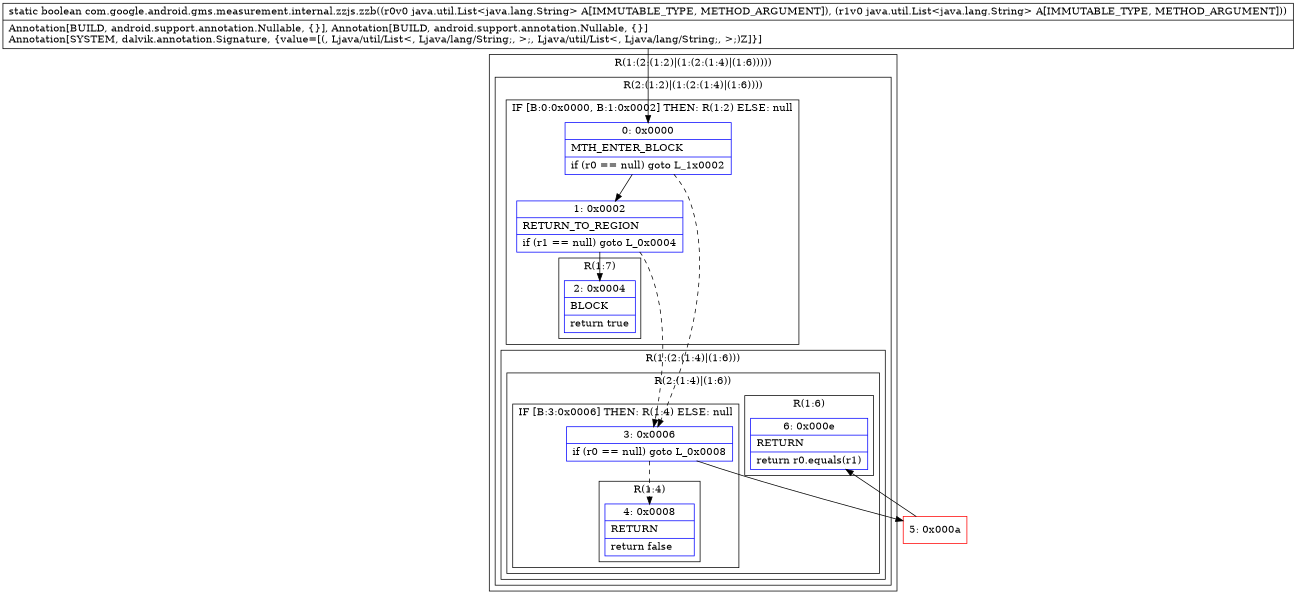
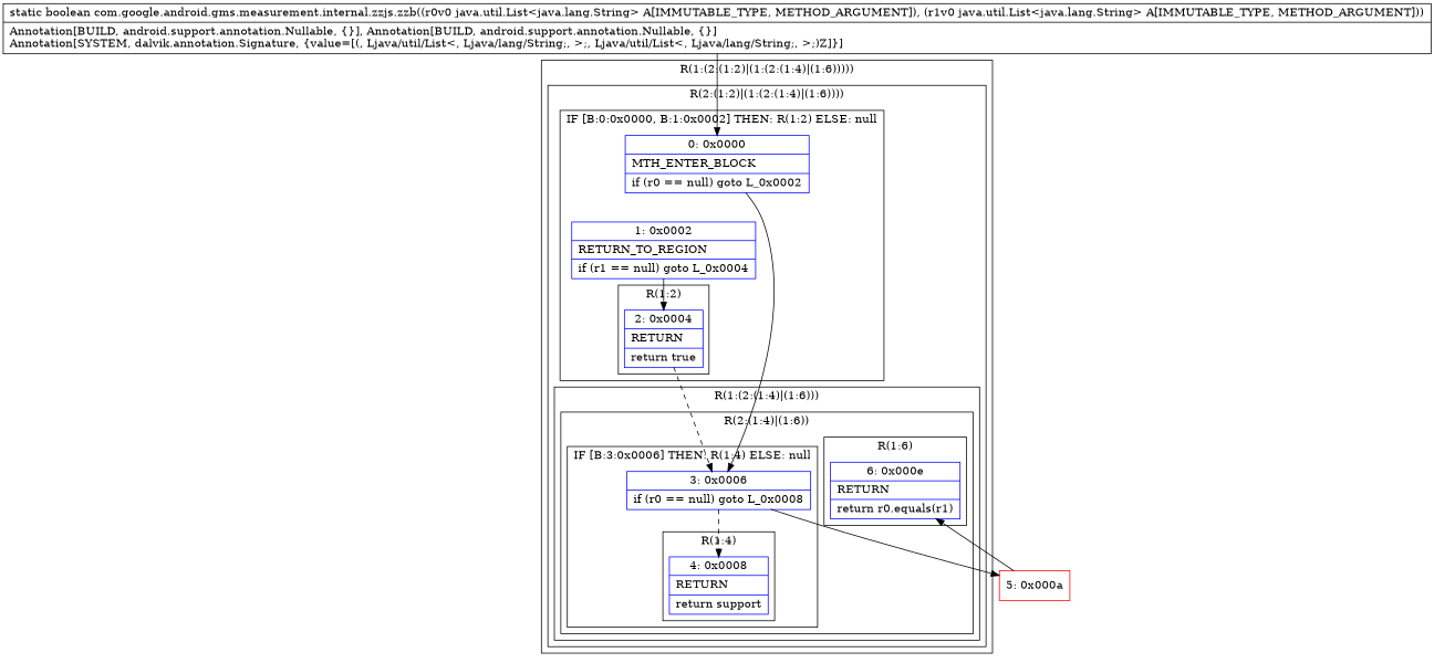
  digraph {
    node [color=blue shape=record]
-   n1 [label="{2\:\ 0x0004|BLOCK\l|return true\l}"]
-   n2 [label="{0\:\ 0x0000|MTH_ENTER_BLOCK\l|if (r0 == null) goto L_1x0002\l}"]
+   n1 [label="{2\:\ 0x0004|RETURN\l|return true\l}"]
+   n2 [label="{0\:\ 0x0000|MTH_ENTER_BLOCK\l|if (r0 == null) goto L_0x0002\l}"]
    n3 [label="{1\:\ 0x0002|RETURN_TO_REGION\l|if (r1 == null) goto L_0x0004\l}"]
-   n4 [label="{4\:\ 0x0008|RETURN\l|return false\l}"]
+   n4 [label="{4\:\ 0x0008|RETURN\l|return support\l}"]
    n5 [label="{3\:\ 0x0006|if (r0 == null) goto L_0x0008\l}"]
    n6 [label="{6\:\ 0x000e|RETURN\l|return r0.equals(r1)\l}"]
    n7 [color=red label="{5\:\ 0x000a}"]
    n8 [label="{static boolean com.google.android.gms.measurement.internal.zzjs.zzb((r0v0 java.util.List\<java.lang.String\> A[IMMUTABLE_TYPE, METHOD_ARGUMENT]), (r1v0 java.util.List\<java.lang.String\> A[IMMUTABLE_TYPE, METHOD_ARGUMENT]))  | Annotation[BUILD, android.support.annotation.Nullable, \{\}], Annotation[BUILD, android.support.annotation.Nullable, \{\}]\lAnnotation[SYSTEM, dalvik.annotation.Signature, \{value=[(, Ljava\/util\/List\<, Ljava\/lang\/String;, \>;, Ljava\/util\/List\<, Ljava\/lang\/String;, \>;)Z]\}]\l}" color=""]
    subgraph cluster_1 {
      label="R(1:(2:(1:2)|(1:(2:(1:4)|(1:6)))))"
      subgraph cluster_2 {
        label="R(2:(1:2)|(1:(2:(1:4)|(1:6))))"
        subgraph cluster_3 {
          label="IF [B:0:0x0000, B:1:0x0002] THEN: R(1:2) ELSE: null"
          n2
          n3
          subgraph cluster_4 {
-           label="R(1:7)"
+           label="R(1:2)"
            n1
          }
        }
        subgraph cluster_5 {
          label="R(1:(2:(1:4)|(1:6)))"
          subgraph cluster_6 {
            label="R(2:(1:4)|(1:6))"
            subgraph cluster_7 {
              label="IF [B:3:0x0006] THEN: R(1:4) ELSE: null"
              n5
              subgraph cluster_8 {
                label="R(1:4)"
                n4
              }
            }
            subgraph cluster_9 {
              label="R(1:6)"
              n6
            }
          }
        }
      }
    }
-   n2 -> n3
-   n2 -> n5 [style=dashed]
+   n2 -> n5 [style=solid]
    n3 -> n1
-   n3 -> n5 [style=dashed]
+   n1 -> n5 [style=dashed]
    n5 -> n4 [style=dashed]
    n5 -> n7 [style=solid]
    n7 -> n6
    n8 -> n2
  }
